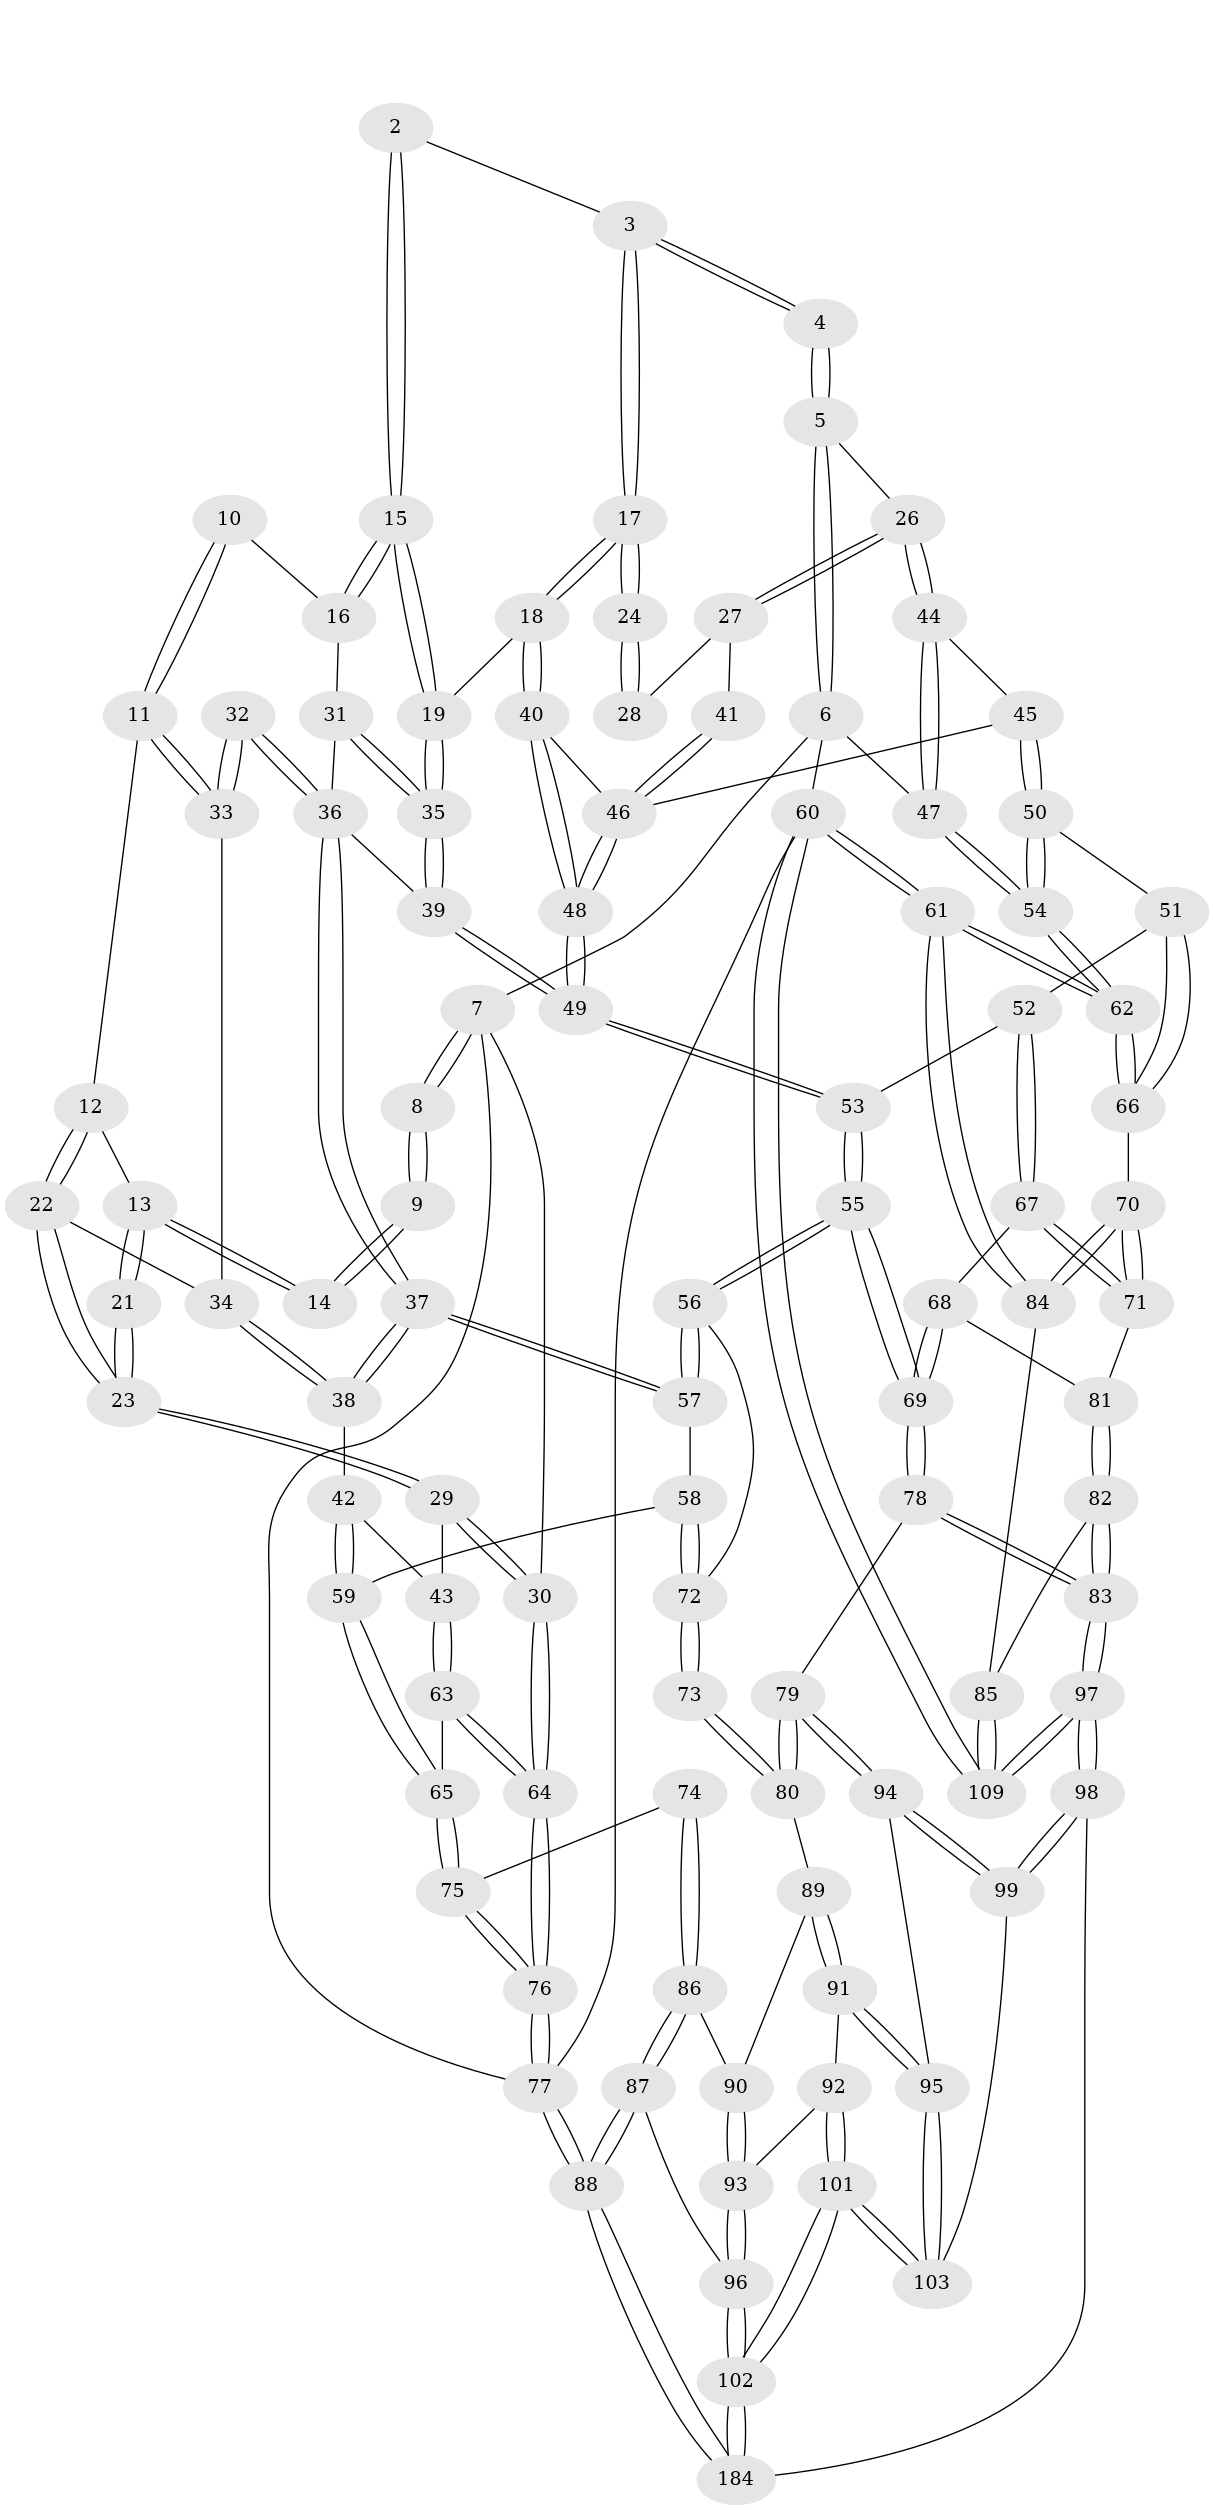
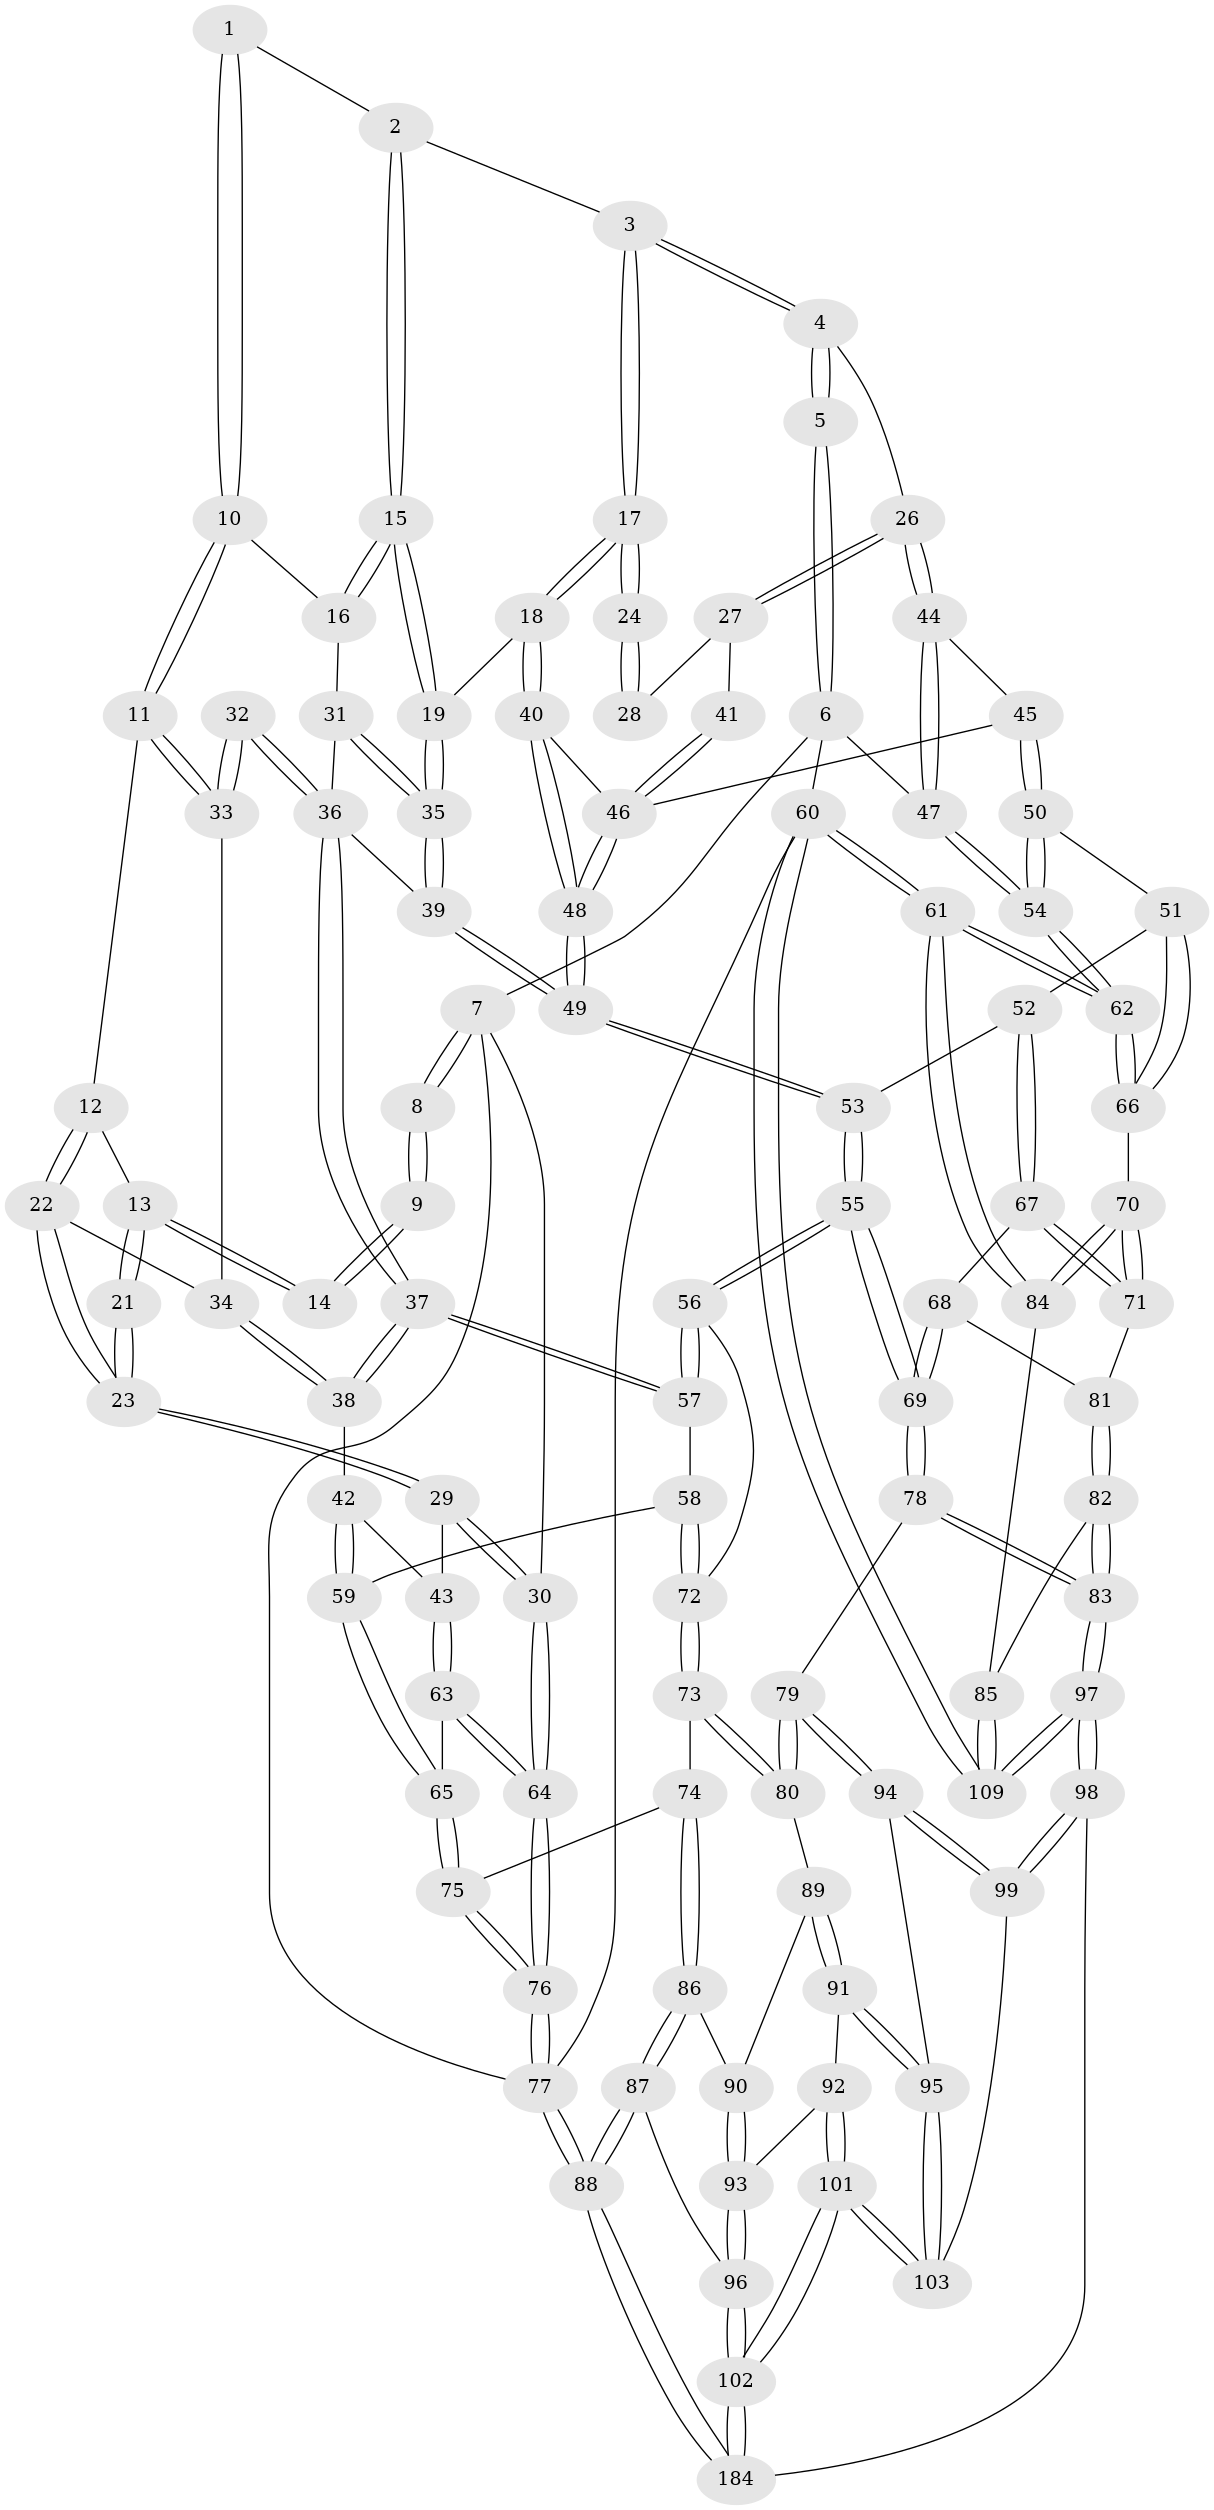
  graph {
    node [color=gray90 style=filled]
+   1
    2
    10
    3
    15
    11
    16
    4
    17
    19
    5
    18
    24
    6
    26
    7
    47
    60
    27
    44
    8
    30
    77
    54
    61
    n26 [label=109]
    9
    64
    88
    14
    12
    33
    31
    13
    22
    34
    21
    23
    35
    36
    40
    28
    48
    46
    39
    29
    38
    43
    41
    45
    63
    76
    32
    37
    42
    49
    57
    58
    59
    53
    65
    50
    51
    62
    55
    52
    66
    67
    70
    68
    71
    56
    69
    72
    78
    73
    75
    84
    85
    81
    82
    79
    83
    74
    80
    86
    89
    87
    90
    n90 [label=184]
    94
    97
    95
    99
    91
    98
    96
    93
    102
    92
    101
    103
+   1 -- 2
+   1 -- 10
+   1 -- 10
    2 -- 3
    2 -- 15
    2 -- 15
    10 -- 11
    10 -- 11
    10 -- 16
    3 -- 4
    3 -- 4
    3 -- 17
    3 -- 17
    15 -- 16
    15 -- 16
    15 -- 19
    15 -- 19
    11 -- 12
    11 -- 33
    11 -- 33
    16 -- 31
    4 -- 5
    4 -- 5
    17 -- 18
    17 -- 18
    17 -- 24
    17 -- 24
    19 -- 35
    19 -- 35
    5 -- 6
    5 -- 6
-   5 -- 26
+   4 -- 26
    18 -- 19
    18 -- 40
    18 -- 40
    24 -- 28
    24 -- 28
    6 -- 7
    6 -- 47
    6 -- 60
    26 -- 27
    26 -- 27
    26 -- 44
    26 -- 44
    7 -- 8
    7 -- 8
    7 -- 30
    7 -- 77
    47 -- 54
    47 -- 54
    60 -- 77
    60 -- 61
    60 -- 61
    60 -- n26
    60 -- n26
    27 -- 28
    27 -- 41
    44 -- 47
    44 -- 47
    44 -- 45
    8 -- 9
    8 -- 9
    30 -- 64
    30 -- 64
    77 -- 88
    77 -- 88
    54 -- 62
    54 -- 62
    61 -- 62
    61 -- 62
    61 -- 84
    61 -- 84
    9 -- 14
    9 -- 14
    64 -- 76
    64 -- 76
    88 -- n90
    88 -- n90
    12 -- 13
    12 -- 22
    12 -- 22
    33 -- 34
    31 -- 35
    31 -- 35
    31 -- 36
    13 -- 14
    13 -- 14
    13 -- 21
    13 -- 21
    22 -- 34
    22 -- 23
    22 -- 23
    34 -- 38
    34 -- 38
    21 -- 23
    21 -- 23
    23 -- 29
    23 -- 29
    35 -- 39
    35 -- 39
    36 -- 39
    36 -- 37
    36 -- 37
    40 -- 48
    40 -- 48
    40 -- 46
    48 -- 49
    48 -- 49
    46 -- 48
    46 -- 48
    39 -- 49
    39 -- 49
    29 -- 30
    29 -- 30
    29 -- 43
    38 -- 42
    43 -- 63
    43 -- 63
    41 -- 46
    41 -- 46
    45 -- 46
    45 -- 50
    45 -- 50
    63 -- 64
    63 -- 64
    63 -- 65
    76 -- 77
    76 -- 77
    32 -- 33
    32 -- 33
    32 -- 36
    32 -- 36
    37 -- 38
    37 -- 38
    37 -- 57
    37 -- 57
    42 -- 43
    42 -- 59
    42 -- 59
    49 -- 53
    49 -- 53
    57 -- 58
    58 -- 59
    58 -- 72
    58 -- 72
    59 -- 65
    59 -- 65
    53 -- 55
    53 -- 55
    65 -- 75
    65 -- 75
    50 -- 54
    50 -- 54
    50 -- 51
    51 -- 52
    51 -- 66
    51 -- 66
    62 -- 66
    62 -- 66
    55 -- 56
    55 -- 56
    55 -- 69
    55 -- 69
    52 -- 53
    52 -- 67
    52 -- 67
    66 -- 70
    67 -- 68
    67 -- 71
    67 -- 71
    70 -- 71
    70 -- 71
    70 -- 84
    70 -- 84
    68 -- 69
    68 -- 69
    68 -- 81
    71 -- 81
    56 -- 57
    56 -- 57
    56 -- 72
    69 -- 78
    69 -- 78
    72 -- 73
    72 -- 73
    78 -- 79
    78 -- 83
    78 -- 83
+   73 -- 74
    73 -- 80
    73 -- 80
    75 -- 76
    75 -- 76
    84 -- 85
    85 -- n26
    85 -- n26
    81 -- 82
    81 -- 82
    82 -- 85
    82 -- 83
    82 -- 83
    79 -- 80
    79 -- 80
    79 -- 94
    79 -- 94
    83 -- 97
    83 -- 97
    74 -- 75
    74 -- 86
    74 -- 86
    80 -- 89
    86 -- 87
    86 -- 87
    86 -- 90
    89 -- 90
    89 -- 91
    89 -- 91
    87 -- 88
    87 -- 88
    87 -- 96
    90 -- 93
    90 -- 93
    94 -- 95
    94 -- 99
    94 -- 99
    97 -- n26
    97 -- n26
    97 -- 98
    97 -- 98
    95 -- 103
    95 -- 103
    99 -- 103
    91 -- 95
    91 -- 95
    91 -- 92
    98 -- n90
    98 -- 99
    98 -- 99
    96 -- 102
    96 -- 102
    93 -- 96
    93 -- 96
    102 -- n90
    102 -- n90
    92 -- 93
    92 -- 101
    92 -- 101
    101 -- 102
    101 -- 102
    101 -- 103
    101 -- 103
  }
